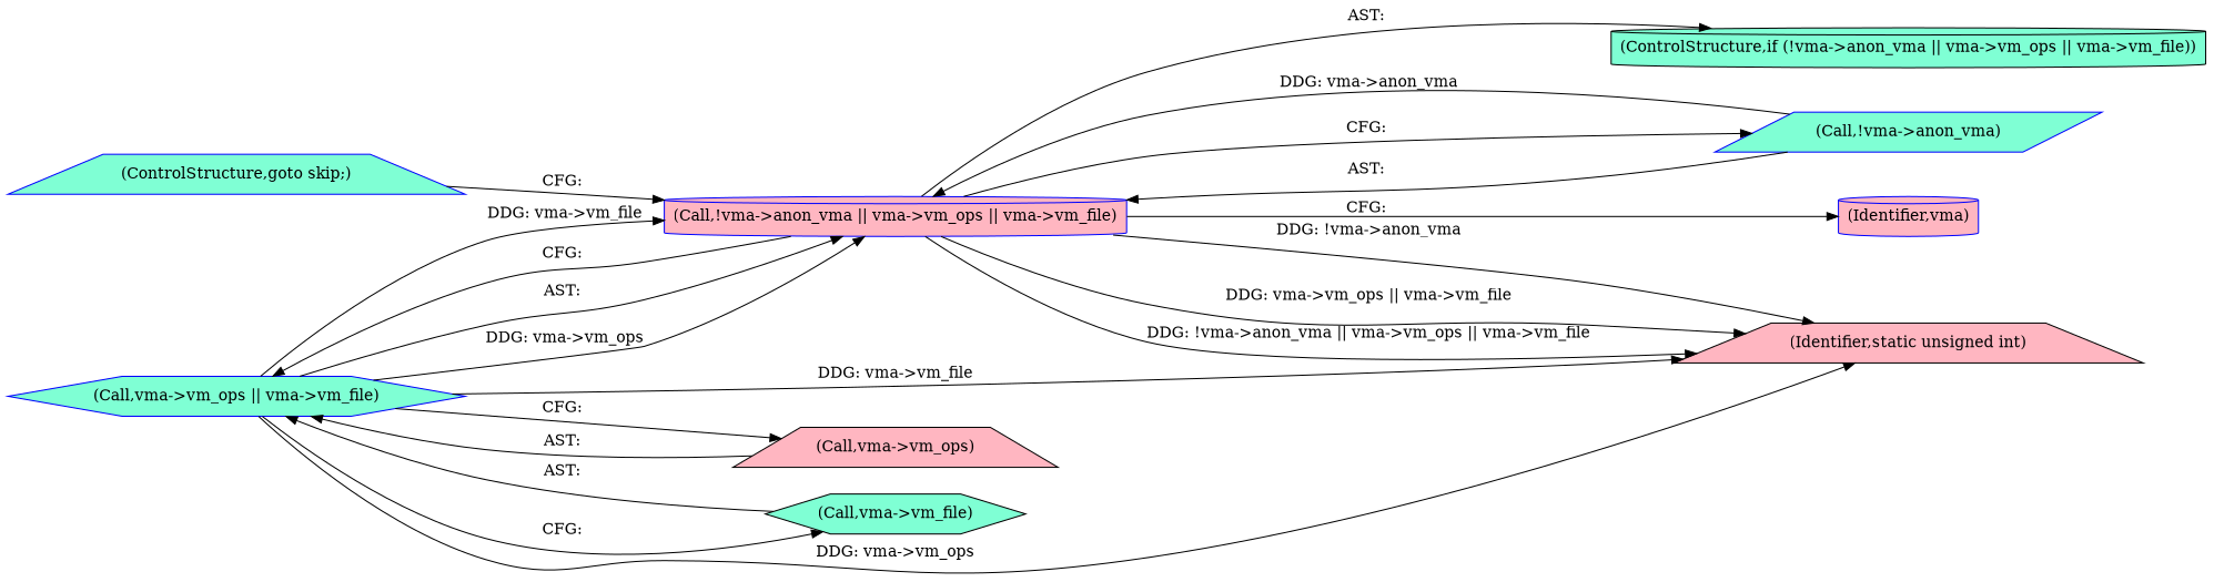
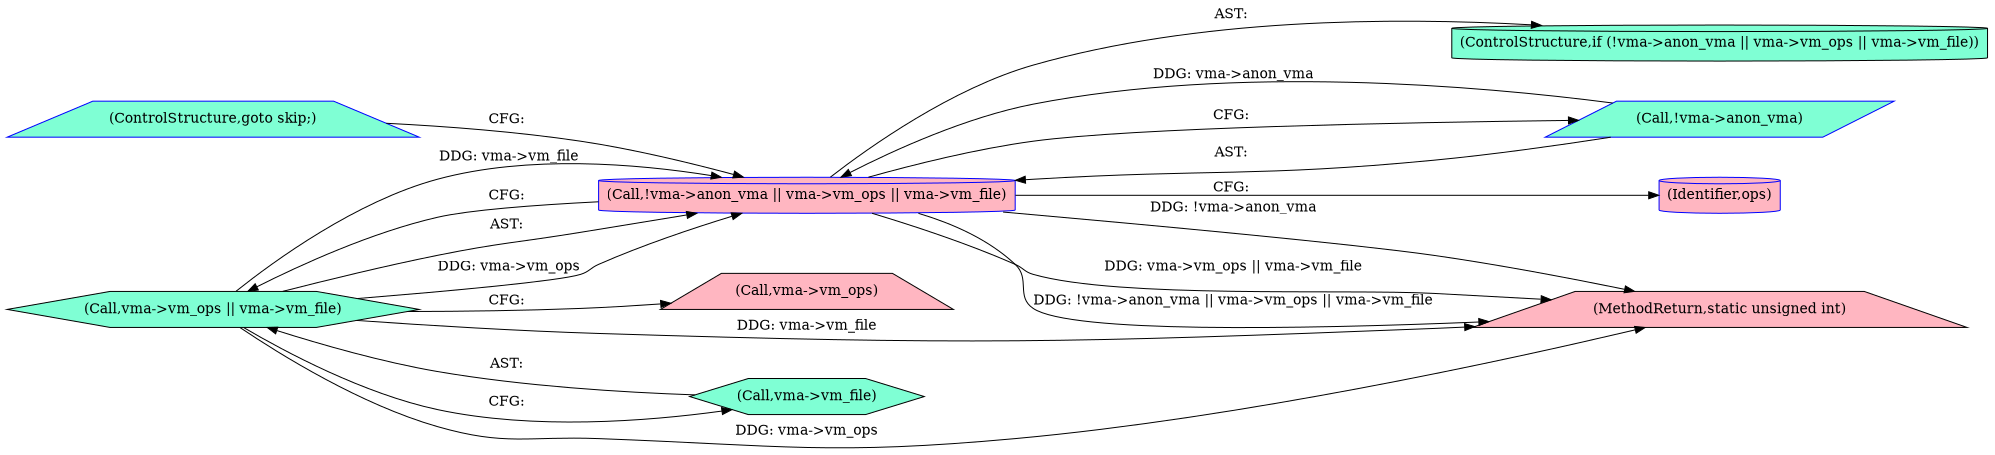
  digraph {
    rankdir=LR
    node [color=blue fillcolor=aquamarine shape=cylinder style=filled]
-   n1 [label="(Call,vma->vm_ops || vma->vm_file)" shape=hexagon]
+   n1 [color=black label="(Call,vma->vm_ops || vma->vm_file)" shape=hexagon]
    n2 [fillcolor=lightpink label="(Call,!vma->anon_vma || vma->vm_ops || vma->vm_file)"]
    n3 [color=black label="(Call,vma->vm_file)" shape=hexagon]
-   n4 [color=black fillcolor=lightpink label="(Identifier,static unsigned int)" shape=trapezium]
+   n4 [color=black fillcolor=lightpink label="(MethodReturn,static unsigned int)" shape=trapezium]
    n5 [color=black fillcolor=lightpink label="(Call,vma->vm_ops)" shape=trapezium]
    n6 [color=black label="(ControlStructure,if (!vma->anon_vma || vma->vm_ops || vma->vm_file))"]
    n7 [label="(Call,!vma->anon_vma)" shape=parallelogram]
-   n8 [fillcolor=lightpink label="(Identifier,vma)"]
+   n8 [fillcolor=lightpink label="(Identifier,ops)"]
    n9 [label="(ControlStructure,goto skip;)" shape=trapezium]
    n1 -> n2 [label="AST: "]
    n1 -> n2 [label="DDG: vma->vm_ops"]
    n1 -> n2 [label="DDG: vma->vm_file"]
    n1 -> n3 [label="CFG: "]
    n1 -> n4 [label="DDG: vma->vm_ops"]
    n1 -> n4 [label="DDG: vma->vm_file"]
    n1 -> n5 [label="CFG: "]
    n2 -> n1 [label="CFG: "]
    n2 -> n4 [label="DDG: !vma->anon_vma || vma->vm_ops || vma->vm_file"]
    n2 -> n4 [label="DDG: !vma->anon_vma"]
    n2 -> n4 [label="DDG: vma->vm_ops || vma->vm_file"]
    n2 -> n6 [label="AST: "]
    n2 -> n7 [label="CFG: "]
    n2 -> n8 [label="CFG: "]
    n3 -> n1 [label="AST: "]
-   n5 -> n1 [label="AST: "]
    n7 -> n2 [label="AST: "]
    n7 -> n2 [label="DDG: vma->anon_vma"]
    n9 -> n2 [label="CFG: "]
  }
